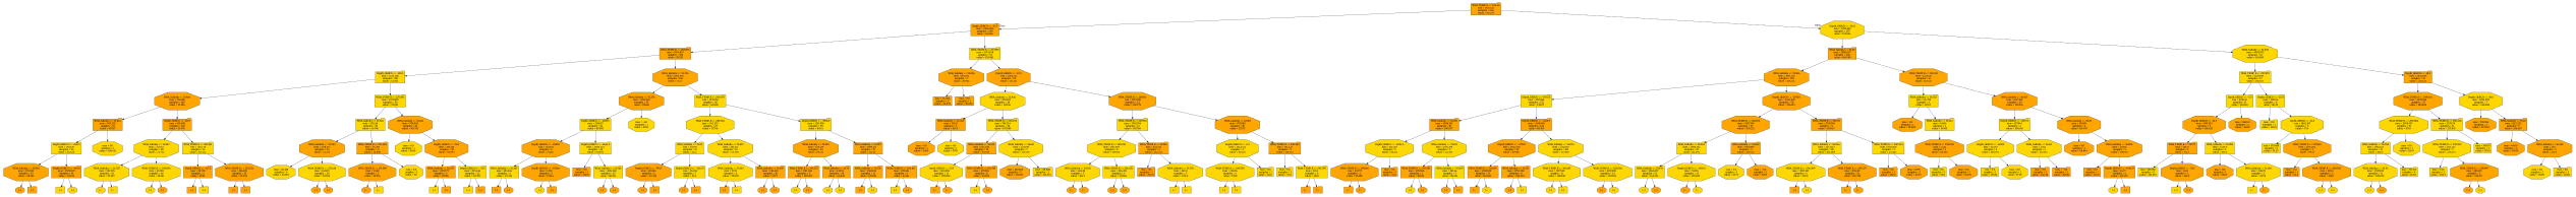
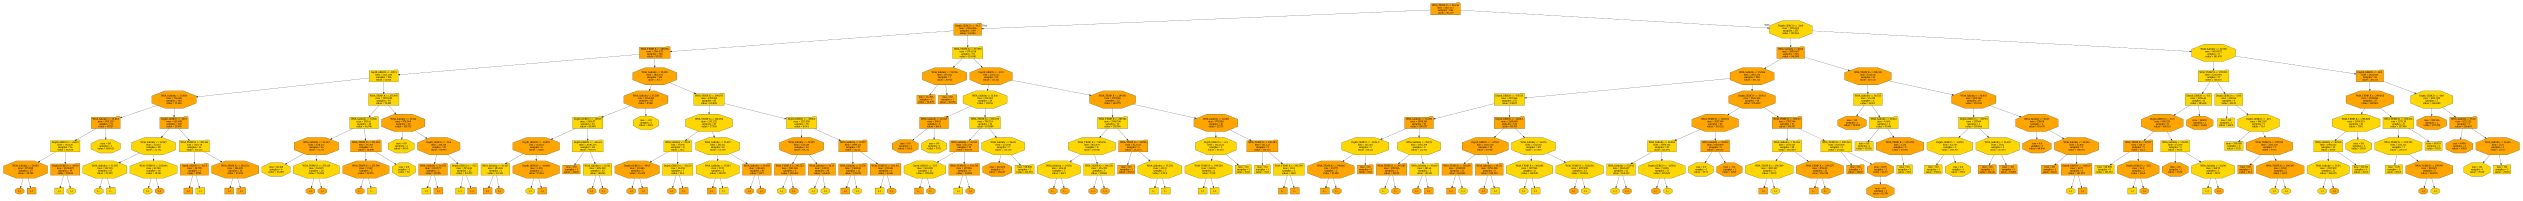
  digraph {
    fontname=Merriweather
    node [fillcolor=orange fontname=Merriweather shape=octagon style=filled]
    edge [fontname=Merriweather]
    n1 [label="WOA_TEMP_K <= 294.36\nmse = 4615.472\nsamples = 664\nvalue = 98.279" shape=folder]
    n2 [label="Depth_GEBCO <= -34.5\nmse = 2465.026\nsamples = 409\nvalue = 64.526" shape=folder]
    n3 [fillcolor=gold label="Depth_GEBCO <= -26.0\nmse = 3255.369\nsamples = 255\nvalue = 153.064"]
    n4 [label="WOA_TEMP_K <= 283.956\nmse = 1764.873\nsamples = 356\nvalue = 55.532" shape=folder]
    n5 [fillcolor=gold label="WOA_TEMP_K <= 277.555\nmse = 2742.198\nsamples = 53\nvalue = 129.081" shape=folder]
    n6 [label="WOA_Salinity <= 36.69\nmse = 2858.607\nsamples = 204\nvalue = 146.589" shape=folder]
    n7 [fillcolor=gold label="WOA_Salinity <= 34.583\nmse = 4003.972\nsamples = 51\nvalue = 181.893"]
    n8 [fillcolor=gold label="Depth_GEBCO <= -100.5\nmse = 1324.286\nsamples = 216\nvalue = 43.061" shape=folder]
    n9 [label="WOA_Salinity <= 35.276\nmse = 1834.493\nsamples = 140\nvalue = 74.77"]
    n10 [label="WOA_Salinity <= 23.056\nmse = 145.032\nsamples = 3\nvalue = 20.902"]
    n11 [label="Depth_GEBCO <= -22.5\nmse = 2364.532\nsamples = 50\nvalue = 133.351"]
    n12 [label="WOA_Salinity <= 33.864\nmse = 714.688\nsamples = 160\nvalue = 33.106"]
    n13 [fillcolor=gold label="WOA_TEMP_K <= 275.891\nmse = 1970.679\nsamples = 56\nvalue = 72.021" shape=folder]
    n14 [label="WOA_Salinity <= 35.258\nmse = 2340.152\nsamples = 55\nvalue = 87.681"]
    n15 [fillcolor=gold label="WOA_TEMP_K <= 290.193\nmse = 1291.763\nsamples = 85\nvalue = 65.869" shape=folder]
    n16 [label="WOA_Salinity <= 33.862\nmse = 943.293\nsamples = 57\nvalue = 47.927" shape=folder]
    n17 [label="Depth_GEBCO <= -137.5\nmse = 425.698\nsamples = 103\nvalue = 25.476" shape=folder]
    n18 [fillcolor=gold label="WOA_Salinity <= 33.366\nmse = 1324.61\nsamples = 30\nvalue = 46.796" shape=folder]
    n19 [label="WOA_Salinity <= 33.214\nmse = 978.565\nsamples = 26\nvalue = 103.713"]
    n20 [fillcolor=gold label="Depth_GEBCO <= -646.5\nmse = 783.476\nsamples = 56\nvalue = 46.526" shape=folder]
    n21 [fillcolor=gold label="mse = 0.0\nsamples = 1\nvalue = 168.421"]
    n22 [fillcolor=gold label="WOA_Salinity <= 34.987\nmse = 317.547\nsamples = 89\nvalue = 22.752"]
    n23 [fillcolor=gold label="WOA_TEMP_K <= 281.561\nmse = 748.778\nsamples = 14\nvalue = 48.322" shape=folder]
    n24 [label="WOA_Salinity <= 33.858\nmse = 179.289\nsamples = 37\nvalue = 38.765"]
    n25 [label="Depth_GEBCO <= -639.0\nmse = 1529.879\nsamples = 19\nvalue = 59.623" shape=folder]
    n26 [label="(...)"]
    n27 [label="(...)" shape=folder]
    n28 [fillcolor=gold label="(...)" shape=folder]
    n29 [fillcolor=gold label="(...)"]
    n30 [fillcolor=gold label="WOA_Salinity <= 34.355\nmse = 522.135\nsamples = 43\nvalue = 27.207"]
    n31 [fillcolor=gold label="WOA_TEMP_K <= 283.694\nmse = 62.518\nsamples = 46\nvalue = 18.116"]
    n32 [label="Depth_GEBCO <= -113.5\nmse = 38.778\nsamples = 4\nvalue = 87.92" shape=folder]
    n33 [label="WOA_TEMP_K <= 282.524\nmse = 186.835\nsamples = 10\nvalue = 33.092"]
    n34 [fillcolor=gold label="(...)"]
    n35 [fillcolor=gold label="(...)" shape=folder]
    n36 [fillcolor=gold label="(...)"]
    n37 [label="(...)"]
    n38 [label="(...)" shape=folder]
    n39 [fillcolor=gold label="(...)" shape=folder]
    n40 [label="(...)" shape=folder]
    n41 [label="(...)" shape=folder]
    n42 [label="WOA_Salinity <= 32.229\nmse = 1501.173\nsamples = 24\nvalue = 51.275"]
    n43 [label="WOA_TEMP_K <= 273.369\nmse = 54.393\nsamples = 6\nvalue = 26.888" shape=folder]
    n44 [fillcolor=gold label="mse = 0.0\nsamples = 1\nvalue = 180.0"]
    n45 [label="Depth_GEBCO <= -76.5\nmse = 349.281\nsamples = 25\nvalue = 94.995"]
    n46 [fillcolor=gold label="mse = 66.168\nsamples = 4\nvalue = 26.967"]
    n47 [fillcolor=gold label="WOA_TEMP_K <= 273.418\nmse = 1631.73\nsamples = 20\nvalue = 55.565"]
    n48 [label="WOA_TEMP_K <= 271.598\nmse = 5.569\nsamples = 5\nvalue = 29.374"]
    n49 [fillcolor=gold label="mse = 0.0\nsamples = 1\nvalue = 7.0"]
    n50 [label="(...)"]
    n51 [label="(...)"]
    n52 [label="(...)"]
    n53 [fillcolor=gold label="(...)" shape=folder]
    n54 [label="WOA_Salinity <= 34.337\nmse = 205.777\nsamples = 3\nvalue = 110.85" shape=folder]
    n55 [fillcolor=gold label="Depth_GEBCO <= -51.5\nmse = 295.242\nsamples = 22\nvalue = 90.297" shape=folder]
    n56 [fillcolor=gold label="(...)" shape=folder]
    n57 [label="(...)" shape=folder]
    n58 [fillcolor=gold label="(...)" shape=folder]
    n59 [label="(...)" shape=folder]
    n60 [fillcolor=gold label="Depth_GEBCO <= -4837.5\nmse = 2108.57\nsamples = 54\nvalue = 85.998" shape=folder]
    n61 [fillcolor=gold label="mse = -0.0\nsamples = 1\nvalue = 239.1"]
    n62 [fillcolor=gold label="WOA_TEMP_K <= 286.766\nmse = 242.252\nsamples = 27\nvalue = 37.738"]
    n63 [fillcolor=gold label="Depth_GEBCO <= -3198.0\nmse = 1213.558\nsamples = 58\nvalue = 80.42" shape=folder]
    n64 [label="Depth_GEBCO <= -4987.0\nmse = 762.671\nsamples = 6\nvalue = 37.418"]
    n65 [fillcolor=gold label="Depth_GEBCO <= -4644.5\nmse = 2006.254\nsamples = 48\nvalue = 90.095" shape=folder]
    n66 [fillcolor=gold label="WOA_Salinity <= 34.467\nmse = 815.104\nsamples = 4\nvalue = 52.324" shape=folder]
    n67 [label="Depth_GEBCO <= -4910.0\nmse = 1.539\nsamples = 2\nvalue = 17.544"]
    n68 [label="mse = 0.0\nsamples = 1\nvalue = 260.0" shape=folder]
    n69 [fillcolor=gold label="WOA_Salinity <= 21.564\nmse = 1674.383\nsamples = 47\nvalue = 88.023" shape=folder]
    n70 [label="(...)" shape=folder]
    n71 [label="(...)"]
    n72 [fillcolor=gold label="(...)"]
    n73 [label="(...)" shape=folder]
    n74 [label="(...)"]
    n75 [label="(...)"]
    n76 [fillcolor=gold label="WOA_Salinity <= 35.29\nmse = 58.935\nsamples = 11\nvalue = 28.2" shape=folder]
    n77 [fillcolor=gold label="WOA_Salinity <= 35.657\nmse = 261.152\nsamples = 16\nvalue = 44.708"]
    n78 [label="WOA_Salinity <= 35.505\nmse = 529.129\nsamples = 43\nvalue = 69.725"]
    n79 [label="WOA_Salinity <= 37.357\nmse = 1899.211\nsamples = 15\nvalue = 112.02" shape=folder]
    n80 [label="Depth_GEBCO <= -399.5\nmse = 20.884\nsamples = 4\nvalue = 34.525"]
    n81 [fillcolor=gold label="Depth_GEBCO <= -3243.0\nmse = 36.353\nsamples = 7\nvalue = 23.6" shape=folder]
    n82 [fillcolor=gold label="WOA_Salinity <= 35.613\nmse = 97.31\nsamples = 6\nvalue = 35.078"]
    n83 [label="WOA_Salinity <= 35.685\nmse = 263.423\nsamples = 10\nvalue = 51.77" shape=folder]
    n84 [label="(...)"]
    n85 [label="(...)" shape=folder]
    n86 [label="(...)"]
    n87 [label="(...)" shape=folder]
    n88 [label="(...)" shape=folder]
    n89 [fillcolor=gold label="(...)" shape=folder]
    n90 [label="(...)"]
    n91 [label="(...)"]
    n92 [label="WOA_TEMP_K <= 292.723\nmse = 550.204\nsamples = 5\nvalue = 100.203" shape=folder]
    n93 [label="WOA_Salinity <= 36.74\nmse = 422.91\nsamples = 38\nvalue = 66.625" shape=folder]
    n94 [label="WOA_Salinity <= 35.574\nmse = 1561.149\nsamples = 11\nvalue = 125.891" shape=folder]
    n95 [label="WOA_TEMP_K <= 292.841\nmse = 170.418\nsamples = 4\nvalue = 64.86" shape=folder]
    n96 [fillcolor=gold label="(...)"]
    n97 [label="(...)"]
    n98 [fillcolor=gold label="(...)"]
    n99 [fillcolor=gold label="(...)"]
    n100 [label="(...)" shape=folder]
    n101 [fillcolor=gold label="(...)"]
    n102 [fillcolor=gold label="(...)" shape=folder]
    n103 [label="(...)"]
    n104 [label="mse = 24.256\nsamples = 2\nvalue = 12.875" shape=folder]
    n105 [label="mse = 0.0\nsamples = 1\nvalue = 36.956" shape=folder]
    n106 [fillcolor=gold label="WOA_Salinity <= 31.846\nmse = 978.782\nsamples = 28\nvalue = 111.154"]
    n107 [label="WOA_TEMP_K <= 289.511\nmse = 2715.785\nsamples = 22\nvalue = 160.772"]
    n108 [label="WOA_Salinity <= 24.547\nmse = 338.0\nsamples = 2\nvalue = 164.0" shape=folder]
    n109 [fillcolor=gold label="WOA_TEMP_K <= 292.675\nmse = 796.724\nsamples = 26\nvalue = 107.089" shape=folder]
    n110 [fillcolor=gold label="WOA_TEMP_K <= 287.783\nmse = 2748.706\nsamples = 12\nvalue = 178.784" shape=folder]
    n111 [label="WOA_Salinity <= 32.061\nmse = 970.188\nsamples = 10\nvalue = 127.75"]
    n112 [label="mse = 0.0\nsamples = 1\nvalue = 138.0"]
    n113 [fillcolor=gold label="mse = 0.0\nsamples = 1\nvalue = 177.0"]
    n114 [label="WOA_Salinity <= 34.535\nmse = 652.294\nsamples = 19\nvalue = 98.549" shape=folder]
    n115 [fillcolor=gold label="WOA_Salinity <= 36.611\nmse = 224.691\nsamples = 7\nvalue = 135.556"]
    n116 [fillcolor=gold label="Depth_GEBCO <= -27.5\nmse = 560.398\nsamples = 11\nvalue = 109.698"]
    n117 [label="WOA_TEMP_K <= 292.519\nmse = 397.356\nsamples = 8\nvalue = 83.969" shape=folder]
    n118 [label="mse = 247.222\nsamples = 5\nvalue = 131.667"]
    n119 [fillcolor=gold label="mse = 88.889\nsamples = 2\nvalue = 143.333" shape=folder]
    n120 [label="(...)" shape=folder]
    n121 [label="(...)"]
    n122 [fillcolor=gold label="(...)" shape=folder]
    n123 [label="(...)"]
    n124 [fillcolor=gold label="WOA_TEMP_K <= 280.234\nmse = 862.693\nsamples = 8\nvalue = 149.016"]
    n125 [label="WOA_TEMP_K <= 287.96\nmse = 822.531\nsamples = 4\nvalue = 242.571" shape=folder]
    n126 [fillcolor=gold label="Depth_GEBCO <= -6.5\nmse = 1022.472\nsamples = 5\nvalue = 145.167"]
    n127 [label="WOA_TEMP_K <= 290.589\nmse = 311.222\nsamples = 5\nvalue = 110.333" shape=folder]
    n128 [fillcolor=gold label="WOA_Salinity <= 29.101\nmse = 404.01\nsamples = 5\nvalue = 164.7"]
    n129 [fillcolor=gold label="WOA_TEMP_K <= 284.474\nmse = 304.221\nsamples = 3\nvalue = 117.649" shape=folder]
    n130 [label="mse = 0.0\nsamples = 1\nvalue = 270.0" shape=folder]
    n131 [fillcolor=gold label="WOA_Salinity <= 35.254\nmse = 452.0\nsamples = 3\nvalue = 222.0"]
    n132 [label="(...)"]
    n133 [label="(...)"]
    n134 [label="(...)"]
    n135 [label="(...)"]
    n136 [fillcolor=gold label="(...)" shape=folder]
    n137 [fillcolor=gold label="(...)" shape=folder]
    n138 [fillcolor=gold label="WOA_TEMP_K <= 290.728\nmse = 269.36\nsamples = 4\nvalue = 157.8"]
    n139 [fillcolor=gold label="mse = 0.0\nsamples = 1\nvalue = 82.0" shape=folder]
    n140 [fillcolor=gold label="mse = 0.0\nsamples = 1\nvalue = 72.0" shape=folder]
    n141 [fillcolor=gold label="WOA_TEMP_K <= 292.595\nmse = 20.8\nsamples = 4\nvalue = 118.0" shape=folder]
    n142 [fillcolor=gold label="(...)" shape=folder]
    n143 [fillcolor=gold label="(...)" shape=folder]
    n144 [label="(...)" shape=folder]
    n145 [label="(...)" shape=folder]
    n146 [label="WOA_Salinity <= 35.586\nmse = 2851.376\nsamples = 190\nvalue = 149.724"]
    n147 [label="WOA_TEMP_K <= 296.531\nmse = 1528.26\nsamples = 14\nvalue = 110.527"]
    n148 [fillcolor=gold label="WOA_TEMP_K <= 297.872\nmse = 4258.091\nsamples = 17\nvalue = 148.637" shape=folder]
    n149 [label="Depth_GEBCO <= -18.5\nmse = 2824.634\nsamples = 34\nvalue = 201.413" shape=folder]
    n150 [fillcolor=gold label="Depth_GEBCO <= -5350.5\nmse = 2177.364\nsamples = 132\nvalue = 138.97" shape=folder]
    n151 [label="Depth_GEBCO <= -3676.0\nmse = 3524.278\nsamples = 58\nvalue = 174.699"]
    n152 [fillcolor=gold label="WOA_Salinity <= 36.728\nmse = 24.375\nsamples = 4\nvalue = 62.121" shape=folder]
    n153 [label="WOA_Salinity <= 36.847\nmse = 692.382\nsamples = 10\nvalue = 132.041"]
    n154 [label="WOA_Salinity <= 34.978\nmse = 1008.363\nsamples = 10\nvalue = 100.677" shape=folder]
    n155 [label="Depth_GEBCO <= -4691.5\nmse = 2145.608\nsamples = 122\nvalue = 141.931" shape=folder]
    n156 [label="WOA_TEMP_K <= 301.392\nmse = 3537.349\nsamples = 27\nvalue = 150.221"]
    n157 [label="WOA_TEMP_K <= 300.07\nmse = 2705.746\nsamples = 31\nvalue = 193.417" shape=folder]
    n158 [fillcolor=gold label="Depth_GEBCO <= -6224.5\nmse = 145.748\nsamples = 5\nvalue = 86.121"]
    n159 [fillcolor=gold label="WOA_Salinity <= 35.193\nmse = 1507.768\nsamples = 5\nvalue = 122.511"]
    n160 [label="Depth_GEBCO <= -4771.0\nmse = 4057.565\nsamples = 19\nvalue = 169.681"]
    n161 [fillcolor=gold label="WOA_Salinity <= 34.074\nmse = 1712.083\nsamples = 103\nvalue = 137.636"]
    n162 [label="WOA_TEMP_K <= 299.166\nmse = 50.777\nsamples = 2\nvalue = 95.818"]
    n163 [label="mse = 0.0\nsamples = 3\nvalue = 74.0" shape=folder]
    n164 [label="WOA_TEMP_K <= 297.583\nmse = 278.556\nsamples = 2\nvalue = 170.69" shape=folder]
    n165 [fillcolor=gold label="WOA_Salinity <= 35.409\nmse = 381.44\nsamples = 3\nvalue = 98.421" shape=folder]
    n166 [label="(...)" shape=folder]
    n167 [label="(...)"]
    n168 [fillcolor=gold label="(...)"]
    n169 [label="(...)"]
    n170 [label="(...)"]
    n171 [label="(...)" shape=folder]
    n172 [label="WOA_TEMP_K <= 301.185\nmse = 2230.991\nsamples = 13\nvalue = 140.063" shape=folder]
    n173 [label="WOA_Salinity <= 35.131\nmse = 1752.398\nsamples = 6\nvalue = 236.323" shape=folder]
    n174 [fillcolor=gold label="WOA_TEMP_K <= 301.685\nmse = 1537.742\nsamples = 61\nvalue = 148.928"]
    n175 [fillcolor=gold label="WOA_TEMP_K <= 302.066\nmse = 1479.909\nsamples = 42\nvalue = 120.184"]
    n176 [label="(...)" shape=folder]
    n177 [fillcolor=gold label="(...)"]
    n178 [label="(...)"]
    n179 [fillcolor=gold label="(...)" shape=folder]
    n180 [fillcolor=gold label="(...)"]
    n181 [fillcolor=gold label="(...)" shape=folder]
    n182 [label="(...)"]
    n183 [fillcolor=gold label="(...)"]
    n184 [fillcolor=gold label="WOA_Salinity <= 36.063\nmse = 2698.702\nsamples = 25\nvalue = 141.092" shape=folder]
    n185 [label="WOA_Salinity <= 35.699\nmse = 600.889\nsamples = 2\nvalue = 259.767" shape=folder]
    n186 [fillcolor=gold label="WOA_Salinity <= 36.044\nmse = 2473.413\nsamples = 28\nvalue = 184.869" shape=folder]
    n187 [fillcolor=gold label="WOA_TEMP_K <= 300.542\nmse = 820.408\nsamples = 3\nvalue = 247.143" shape=folder]
    n188 [fillcolor=gold label="WOA_Salinity <= 35.954\nmse = 5162.677\nsamples = 12\nvalue = 165.433" shape=folder]
    n189 [fillcolor=gold label="Depth_GEBCO <= -4158.0\nmse = 513.76\nsamples = 13\nvalue = 125.603"]
    n190 [fillcolor=gold label="mse = 0.0\nsamples = 1\nvalue = 277.1"]
    n191 [label="mse = -0.2\nsamples = 1\nvalue = 225.1"]
    n192 [fillcolor=gold label="(...)"]
    n193 [label="(...)"]
    n194 [label="(...)"]
    n195 [fillcolor=gold label="(...)"]
    n196 [fillcolor=gold label="WOA_TEMP_K <= 294.509\nmse = 3833.167\nsamples = 4\nvalue = 238.9"]
    n197 [label="WOA_TEMP_K <= 299.277\nmse = 1724.99\nsamples = 24\nvalue = 176.338"]
    n198 [label="mse = 0.0\nsamples = 1\nvalue = 280.0" shape=folder]
    n199 [label="mse = 18.75\nsamples = 2\nvalue = 222.5"]
    n200 [label="(...)" shape=folder]
    n201 [fillcolor=gold label="(...)"]
    n202 [label="(...)" shape=folder]
    n203 [label="(...)"]
    n204 [label="mse = 0.0\nsamples = 1\nvalue = 70.009"]
    n205 [fillcolor=gold label="WOA_Salinity <= 36.742\nmse = 4.846\nsamples = 3\nvalue = 59.491" shape=folder]
    n206 [fillcolor=gold label="Depth_GEBCO <= -4877.5\nmse = 157.944\nsamples = 4\nvalue = 159.646" shape=folder]
    n207 [label="WOA_Salinity <= 36.87\nmse = 238.98\nsamples = 6\nvalue = 114.475"]
+   n208 [fillcolor=gold label="mse = 0.0\nsamples = 1\nvalue = 55.126" shape=folder]
    n209 [label="WOA_TEMP_K <= 295.099\nmse = 1.241\nsamples = 2\nvalue = 60.364"]
    n210 [fillcolor=gold label="mse = 0.0\nsamples = 5\nvalue = 59.0" shape=folder]
    n211 [label="mse = 0.0\nsamples = 1\nvalue = 61.274"]
    n212 [fillcolor=gold label="Depth_GEBCO <= -4917.0\nmse = 82.719\nsamples = 2\nvalue = 168.705"]
    n213 [fillcolor=gold label="WOA_Salinity <= 36.831\nmse = 2.912\nsamples = 2\nvalue = 147.567"]
    n214 [label="mse = 0.0\nsamples = 1\nvalue = 68.844"]
    n215 [label="WOA_Salinity <= 36.904\nmse = 33.836\nsamples = 5\nvalue = 119.038"]
    n216 [fillcolor=gold label="mse = 0.0\nsamples = 1\nvalue = 159.61" shape=folder]
    n217 [fillcolor=gold label="mse = 0.0\nsamples = 1\nvalue = 177.8"]
    n218 [label="mse = 0.0\nsamples = 1\nvalue = 146.36" shape=folder]
    n219 [label="mse = -0.0\nsamples = 1\nvalue = 149.98" shape=folder]
    n220 [label="mse = 0.0\nsamples = 1\nvalue = 110.0" shape=folder]
    n221 [label="Depth_GEBCO <= -4566.0\nmse = 16.77\nsamples = 4\nvalue = 121.297" shape=folder]
    n222 [fillcolor=gold label="(...)"]
    n223 [label="(...)" shape=folder]
    n224 [fillcolor=gold label="Depth_GEBCO <= -5.0\nmse = 2094.81\nsamples = 11\nvalue = 184.118" shape=folder]
    n225 [fillcolor=gold label="Depth_GEBCO <= -20.0\nmse = 2157.44\nsamples = 6\nvalue = 88.32" shape=folder]
    n226 [label="WOA_TEMP_K <= 299.046\nmse = 2579.036\nsamples = 27\nvalue = 189.865"]
    n227 [fillcolor=gold label="Depth_GEBCO <= -10.0\nmse = 1032.099\nsamples = 7\nvalue = 248.889"]
    n228 [label="Depth_GEBCO <= -16.5\nmse = 990.533\nsamples = 9\nvalue = 166.923"]
    n229 [label="mse = 1600.0\nsamples = 2\nvalue = 240.0"]
    n230 [fillcolor=gold label="mse = 0.0\nsamples = 1\nvalue = 140.0" shape=folder]
    n231 [fillcolor=gold label="Depth_GEBCO <= -14.5\nmse = 1862.167\nsamples = 5\nvalue = 75.4"]
    n232 [label="WOA_TEMP_K <= 297.77\nmse = 118.75\nsamples = 5\nvalue = 152.5" shape=folder]
    n233 [fillcolor=gold label="WOA_Salinity <= 25.093\nmse = 1520.0\nsamples = 4\nvalue = 190.0" shape=folder]
    n234 [fillcolor=gold label="mse = 88.889\nsamples = 0\nvalue = 163.333" shape=folder]
    n235 [label="Depth_GEBCO <= -21.5\nmse = 24.0\nsamples = 2\nvalue = 146.0"]
    n236 [label="mse = 0.0\nsamples = 1\nvalue = 120.0"]
    n237 [fillcolor=gold label="WOA_Salinity <= 31.108\nmse = 368.75\nsamples = 3\nvalue = 207.5"]
    n238 [fillcolor=gold label="(...)" shape=folder]
    n239 [label="(...)"]
    n240 [fillcolor=gold label="(...)" shape=folder]
    n241 [label="(...)"]
    n242 [fillcolor=gold label="mse = 379.688\nsamples = 2\nvalue = 51.25" shape=folder]
    n243 [label="WOA_TEMP_K <= 297.925\nmse = 2178.202\nsamples = 3\nvalue = 99.55"]
    n244 [label="mse = 0.0\nsamples = 1\nvalue = 54.1" shape=folder]
    n245 [label="WOA_TEMP_K <= 298.565\nmse = 225.0\nsamples = 2\nvalue = 145.0"]
    n246 [fillcolor=gold label="(...)"]
    n247 [fillcolor=gold label="(...)"]
    n248 [fillcolor=gold label="WOA_TEMP_K <= 298.882\nmse = 2058.333\nsamples = 16\nvalue = 175.0"]
    n249 [fillcolor=gold label="WOA_TEMP_K <= 300.478\nmse = 2379.29\nsamples = 11\nvalue = 217.308" shape=folder]
    n250 [label="mse = 555.556\nsamples = 2\nvalue = 273.333"]
    n251 [label="WOA_Salinity <= 35.49\nmse = 822.222\nsamples = 5\nvalue = 236.667" shape=folder]
    n252 [fillcolor=gold label="WOA_Salinity <= 36.598\nmse = 1945.455\nsamples = 15\nvalue = 180.0" shape=folder]
    n253 [fillcolor=gold label="mse = 0.0\nsamples = 1\nvalue = 120.0"]
    n254 [fillcolor=gold label="WOA_TEMP_K <= 299.392\nmse = 1133.333\nsamples = 7\nvalue = 238.333"]
    n255 [fillcolor=gold label="mse = 1950.0\nsamples = 4\nvalue = 170.0" shape=folder]
    n256 [fillcolor=gold label="WOA_Salinity <= 36.54\nmse = 2537.109\nsamples = 11\nvalue = 185.625"]
    n257 [fillcolor=gold label="mse = 58.333\nsamples = 4\nvalue = 165.0" shape=folder]
    n258 [fillcolor=gold label="(...)"]
    n259 [label="(...)"]
    n260 [fillcolor=gold label="mse = 6.25\nsamples = 2\nvalue = 202.5" shape=folder]
    n261 [label="WOA_TEMP_K <= 299.997\nmse = 983.673\nsamples = 5\nvalue = 248.571"]
    n262 [label="(...)"]
    n263 [fillcolor=gold label="(...)"]
    n264 [label="mse = 400.0\nsamples = 2\nvalue = 200.0"]
    n265 [label="WOA_Salinity <= 36.416\nmse = 25.0\nsamples = 3\nvalue = 255.0"]
    n266 [fillcolor=gold label="mse = 0.0\nsamples = 1\nvalue = 250.0"]
    n267 [fillcolor=gold label="mse = 0.0\nsamples = 2\nvalue = 260.0" shape=folder]
    n1 -> n2 [headlabel=True labelangle=45 labeldistance=2.5]
    n1 -> n3 [headlabel=False labelangle=-45 labeldistance=2.5]
    n2 -> n4
    n2 -> n5
    n3 -> n6
    n3 -> n7
    n4 -> n8
    n4 -> n9
    n5 -> n10
    n5 -> n11
    n6 -> n146
    n6 -> n147
    n7 -> n148
    n7 -> n149
    n8 -> n12
    n8 -> n13
    n9 -> n14
    n9 -> n15
    n10 -> n104
    n10 -> n105
    n11 -> n106
    n11 -> n107
    n12 -> n16
    n12 -> n17
    n13 -> n18
    n13 -> n19
    n14 -> n60
    n14 -> n61
    n15 -> n62
    n15 -> n63
    n16 -> n20
    n16 -> n21
    n17 -> n22
    n17 -> n23
    n18 -> n42
    n18 -> n43
    n19 -> n44
    n19 -> n45
    n20 -> n24
    n20 -> n25
    n22 -> n30
    n22 -> n31
    n23 -> n32
    n23 -> n33
    n24 -> n26
    n24 -> n27
    n25 -> n28
    n25 -> n29
    n30 -> n34
    n30 -> n35
    n31 -> n36
    n31 -> n37
    n32 -> n38
    n32 -> n39
    n33 -> n40
    n33 -> n41
    n42 -> n46
    n42 -> n47
    n43 -> n48
    n43 -> n49
    n45 -> n54
    n45 -> n55
    n47 -> n50
    n47 -> n51
    n48 -> n52
    n48 -> n53
    n54 -> n56
    n54 -> n57
    n55 -> n58
    n55 -> n59
    n60 -> n64
    n60 -> n65
    n62 -> n76
    n62 -> n77
    n63 -> n78
    n63 -> n79
    n64 -> n66
    n64 -> n67
    n65 -> n68
    n65 -> n69
    n66 -> n70
    n66 -> n71
    n67 -> n72
    n67 -> n73
    n69 -> n74
    n69 -> n75
    n76 -> n80
    n76 -> n81
    n77 -> n82
    n77 -> n83
    n78 -> n92
    n78 -> n93
    n79 -> n94
    n79 -> n95
    n80 -> n84
    n80 -> n85
    n81 -> n86
    n81 -> n87
    n82 -> n88
    n82 -> n89
    n83 -> n90
    n83 -> n91
    n92 -> n96
    n92 -> n97
    n93 -> n98
    n93 -> n99
    n94 -> n100
    n94 -> n101
    n95 -> n102
    n95 -> n103
    n106 -> n108
    n106 -> n109
    n107 -> n110
    n107 -> n111
    n108 -> n112
    n108 -> n113
    n109 -> n114
    n109 -> n115
    n110 -> n124
    n110 -> n125
    n111 -> n126
    n111 -> n127
    n114 -> n116
    n114 -> n117
    n115 -> n118
    n115 -> n119
    n116 -> n120
    n116 -> n121
    n117 -> n122
    n117 -> n123
    n124 -> n128
    n124 -> n129
    n125 -> n130
    n125 -> n131
    n126 -> n138
    n126 -> n139
    n127 -> n140
    n127 -> n141
    n128 -> n132
    n128 -> n133
    n129 -> n134
    n129 -> n135
    n131 -> n136
    n131 -> n137
    n138 -> n142
    n138 -> n143
    n141 -> n144
    n141 -> n145
    n146 -> n150
    n146 -> n151
    n147 -> n152
    n147 -> n153
    n148 -> n224
    n148 -> n225
    n149 -> n226
    n149 -> n227
    n150 -> n154
    n150 -> n155
    n151 -> n156
    n151 -> n157
    n152 -> n204
    n152 -> n205
    n153 -> n206
    n153 -> n207
    n154 -> n158
    n154 -> n159
    n155 -> n160
    n155 -> n161
    n156 -> n184
    n156 -> n185
    n157 -> n186
    n157 -> n187
    n158 -> n162
    n158 -> n163
    n159 -> n164
    n159 -> n165
    n160 -> n172
    n160 -> n173
    n161 -> n174
    n161 -> n175
    n162 -> n166
    n162 -> n167
    n164 -> n168
    n164 -> n169
    n165 -> n170
    n165 -> n171
    n172 -> n176
    n172 -> n177
    n173 -> n178
    n173 -> n179
    n174 -> n180
    n174 -> n181
    n175 -> n182
    n175 -> n183
    n184 -> n188
    n184 -> n189
    n185 -> n190
    n185 -> n191
    n186 -> n196
    n186 -> n197
    n187 -> n198
    n187 -> n199
    n188 -> n192
    n188 -> n193
    n189 -> n194
    n189 -> n195
    n196 -> n200
    n196 -> n201
    n197 -> n202
    n197 -> n203
+   n205 -> n208
    n205 -> n209
    n206 -> n212
    n206 -> n213
    n207 -> n214
    n207 -> n215
    n209 -> n210
-   n209 -> n211
+   n199 -> n211
    n212 -> n216
    n212 -> n217
    n213 -> n218
    n213 -> n219
    n215 -> n220
    n215 -> n221
    n221 -> n222
    n221 -> n223
    n224 -> n228
    n224 -> n229
    n225 -> n230
    n225 -> n231
    n226 -> n248
    n226 -> n249
    n227 -> n250
    n227 -> n251
    n228 -> n232
    n228 -> n233
    n231 -> n242
    n231 -> n243
    n232 -> n234
    n232 -> n235
    n233 -> n236
    n233 -> n237
    n235 -> n238
    n235 -> n239
    n237 -> n240
    n237 -> n241
    n243 -> n244
    n243 -> n245
    n245 -> n246
    n245 -> n247
    n248 -> n252
    n248 -> n253
    n249 -> n254
    n249 -> n255
    n251 -> n264
    n251 -> n265
    n252 -> n256
    n252 -> n257
    n254 -> n260
    n254 -> n261
    n256 -> n258
    n256 -> n259
    n261 -> n262
    n261 -> n263
    n265 -> n266
    n265 -> n267
  }
